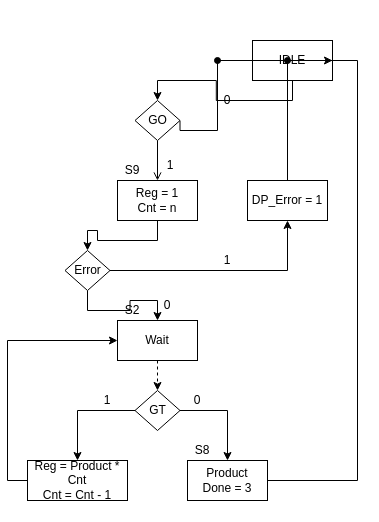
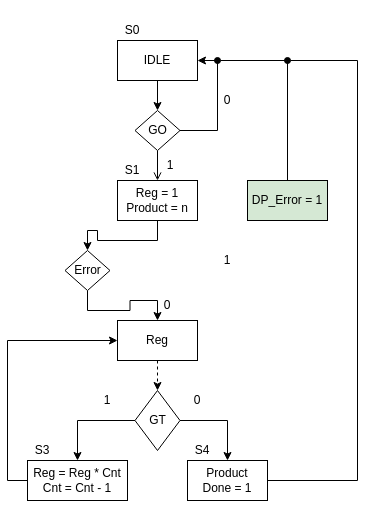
  <mxCell id="0" />
  <mxCell id="1" parent="0" />
  <mxCell id="2" style="edgeStyle=orthogonalEdgeStyle;rounded=0;orthogonalLoop=1;jettySize=auto;html=1;exitX=0.5;exitY=1;exitDx=0;exitDy=0;entryX=0.5;entryY=0;entryDx=0;entryDy=0;" parent="1" source="3" target="6" edge="1"><mxGeometry relative="1" as="geometry" /></mxCell>
- <mxCell id="3" value="IDLE" style="rounded=0;whiteSpace=wrap;html=1;" parent="1" vertex="1"><mxGeometry x="245" y="40" width="80" height="40" as="geometry" /></mxCell>
+ <mxCell id="3" value="IDLE" style="rounded=0;whiteSpace=wrap;html=1;" parent="1" vertex="1"><mxGeometry x="110" y="40" width="80" height="40" as="geometry" /></mxCell>
  <mxCell id="4" style="edgeStyle=orthogonalEdgeStyle;rounded=0;orthogonalLoop=1;jettySize=auto;html=1;exitX=0.5;exitY=1;exitDx=0;exitDy=0;entryX=0.5;entryY=0;entryDx=0;entryDy=0;endArrow=open;" parent="1" source="6" target="9" edge="1"><mxGeometry relative="1" as="geometry" /></mxCell>
  <mxCell id="5" style="edgeStyle=orthogonalEdgeStyle;rounded=0;orthogonalLoop=1;jettySize=auto;html=1;exitX=1;exitY=0.5;exitDx=0;exitDy=0;entryX=1;entryY=0.5;entryDx=0;entryDy=0;" parent="1" source="6" target="3" edge="1"><mxGeometry relative="1" as="geometry"><Array as="points"><mxPoint x="210" y="130" /><mxPoint x="210" y="60" /></Array></mxGeometry></mxCell>
- <mxCell id="6" value="GO" style="rhombus;whiteSpace=wrap;html=1;" parent="1" vertex="1"><mxGeometry x="127.5" y="100" width="45" height="40" as="geometry" /></mxCell>
+ <mxCell id="6" value="GO" style="rhombus;whiteSpace=wrap;html=1;" parent="1" vertex="1"><mxGeometry x="127.5" y="110" width="45" height="40" as="geometry" /></mxCell>
  <mxCell id="7" value="0" style="text;html=1;strokeColor=none;fillColor=none;align=center;verticalAlign=middle;whiteSpace=wrap;rounded=0;" parent="1" vertex="1"><mxGeometry x="210" y="90" width="20" height="20" as="geometry" /></mxCell>
  <mxCell id="8" style="edgeStyle=orthogonalEdgeStyle;rounded=0;orthogonalLoop=1;jettySize=auto;html=1;exitX=0.5;exitY=1;exitDx=0;exitDy=0;entryX=0.5;entryY=0;entryDx=0;entryDy=0;" parent="1" source="9" target="13" edge="1"><mxGeometry relative="1" as="geometry" /></mxCell>
- <mxCell id="9" value="Reg = 1&lt;br&gt;Cnt = n" style="rounded=0;whiteSpace=wrap;html=1;" parent="1" vertex="1"><mxGeometry x="110" y="180" width="80" height="40" as="geometry" /></mxCell>
+ <mxCell id="9" value="Reg = 1&lt;br&gt;Product = n" style="rounded=0;whiteSpace=wrap;html=1;" parent="1" vertex="1"><mxGeometry x="110" y="180" width="80" height="40" as="geometry" /></mxCell>
  <mxCell id="10" value="1" style="text;html=1;strokeColor=none;fillColor=none;align=center;verticalAlign=middle;whiteSpace=wrap;rounded=0;" parent="1" vertex="1"><mxGeometry x="152.5" y="155" width="20" height="20" as="geometry" /></mxCell>
- <mxCell id="11" style="edgeStyle=orthogonalEdgeStyle;rounded=0;orthogonalLoop=1;jettySize=auto;html=1;exitX=1;exitY=0.5;exitDx=0;exitDy=0;entryX=0.5;entryY=1;entryDx=0;entryDy=0;" parent="1" source="13" target="15" edge="1"><mxGeometry relative="1" as="geometry" /></mxCell>
  <mxCell id="12" style="edgeStyle=orthogonalEdgeStyle;rounded=0;orthogonalLoop=1;jettySize=auto;html=1;exitX=0.5;exitY=1;exitDx=0;exitDy=0;entryX=0.5;entryY=0;entryDx=0;entryDy=0;" parent="1" source="13" target="17" edge="1"><mxGeometry relative="1" as="geometry" /></mxCell>
  <mxCell id="13" value="Error" style="rhombus;whiteSpace=wrap;html=1;" parent="1" vertex="1"><mxGeometry x="57.5" y="250" width="45" height="40" as="geometry" /></mxCell>
  <mxCell id="14" style="edgeStyle=orthogonalEdgeStyle;rounded=0;orthogonalLoop=1;jettySize=auto;html=1;exitX=0.5;exitY=0;exitDx=0;exitDy=0;endArrow=oval;endFill=1;" parent="1" source="15" edge="1"><mxGeometry relative="1" as="geometry"><mxPoint x="210" y="60" as="targetPoint" /><Array as="points"><mxPoint x="280" y="60" /></Array></mxGeometry></mxCell>
- <mxCell id="15" value="DP_Error = 1" style="rounded=0;whiteSpace=wrap;html=1;" parent="1" vertex="1"><mxGeometry x="240" y="180" width="80" height="40" as="geometry" /></mxCell>
+ <mxCell id="15" value="DP_Error = 1" style="rounded=0;whiteSpace=wrap;html=1;fillColor=#d5e8d4;" parent="1" vertex="1"><mxGeometry x="240" y="180" width="80" height="40" as="geometry" /></mxCell>
  <mxCell id="16" style="edgeStyle=orthogonalEdgeStyle;rounded=0;orthogonalLoop=1;jettySize=auto;html=1;exitX=0.5;exitY=1;exitDx=0;exitDy=0;entryX=0.5;entryY=0;entryDx=0;entryDy=0;dashed=1;" parent="1" source="17" target="20" edge="1"><mxGeometry relative="1" as="geometry" /></mxCell>
- <mxCell id="17" value="Wait" style="rounded=0;whiteSpace=wrap;html=1;" parent="1" vertex="1"><mxGeometry x="110" y="320" width="80" height="40" as="geometry" /></mxCell>
+ <mxCell id="17" value="Reg" style="rounded=0;whiteSpace=wrap;html=1;" parent="1" vertex="1"><mxGeometry x="110" y="320" width="80" height="40" as="geometry" /></mxCell>
  <mxCell id="18" style="edgeStyle=orthogonalEdgeStyle;rounded=0;orthogonalLoop=1;jettySize=auto;html=1;exitX=1;exitY=0.5;exitDx=0;exitDy=0;entryX=0.5;entryY=0;entryDx=0;entryDy=0;" parent="1" source="20" target="24" edge="1"><mxGeometry relative="1" as="geometry" /></mxCell>
  <mxCell id="19" style="edgeStyle=orthogonalEdgeStyle;rounded=0;orthogonalLoop=1;jettySize=auto;html=1;exitX=0;exitY=0.5;exitDx=0;exitDy=0;entryX=0.5;entryY=0;entryDx=0;entryDy=0;" parent="1" source="20" target="22" edge="1"><mxGeometry relative="1" as="geometry" /></mxCell>
- <mxCell id="20" value="GT" style="rhombus;whiteSpace=wrap;html=1;" parent="1" vertex="1"><mxGeometry x="127.5" y="390" width="45" height="40" as="geometry" /></mxCell>
+ <mxCell id="20" value="GT" style="rhombus;whiteSpace=wrap;html=1;" parent="1" vertex="1"><mxGeometry x="127.5" y="390" width="45" height="60" as="geometry" /></mxCell>
  <mxCell id="21" style="edgeStyle=orthogonalEdgeStyle;rounded=0;orthogonalLoop=1;jettySize=auto;html=1;exitX=0;exitY=0.5;exitDx=0;exitDy=0;entryX=0;entryY=0.5;entryDx=0;entryDy=0;" parent="1" source="22" target="17" edge="1"><mxGeometry relative="1" as="geometry" /></mxCell>
- <mxCell id="22" value="Reg = Product * Cnt&lt;br&gt;Cnt = Cnt - 1" style="rounded=0;whiteSpace=wrap;html=1;" parent="1" vertex="1"><mxGeometry x="20" y="460" width="100" height="40" as="geometry" /></mxCell>
+ <mxCell id="22" value="Reg = Reg * Cnt&lt;br&gt;Cnt = Cnt - 1" style="rounded=0;whiteSpace=wrap;html=1;" parent="1" vertex="1"><mxGeometry x="20" y="460" width="100" height="40" as="geometry" /></mxCell>
  <mxCell id="23" style="edgeStyle=orthogonalEdgeStyle;rounded=0;orthogonalLoop=1;jettySize=auto;html=1;exitX=1;exitY=0.5;exitDx=0;exitDy=0;endArrow=oval;endFill=1;" parent="1" source="24" edge="1"><mxGeometry relative="1" as="geometry"><mxPoint x="280" y="60" as="targetPoint" /><Array as="points"><mxPoint x="350" y="480" /><mxPoint x="350" y="60" /></Array></mxGeometry></mxCell>
- <mxCell id="24" value="Product&lt;br&gt;Done = 3" style="rounded=0;whiteSpace=wrap;html=1;" parent="1" vertex="1"><mxGeometry x="180" y="460" width="80" height="40" as="geometry" /></mxCell>
+ <mxCell id="24" value="Product&lt;br&gt;Done = 1" style="rounded=0;whiteSpace=wrap;html=1;" parent="1" vertex="1"><mxGeometry x="180" y="460" width="80" height="40" as="geometry" /></mxCell>
  <mxCell id="25" value="1" style="text;html=1;strokeColor=none;fillColor=none;align=center;verticalAlign=middle;whiteSpace=wrap;rounded=0;" parent="1" vertex="1"><mxGeometry x="210" y="250" width="20" height="20" as="geometry" /></mxCell>
  <mxCell id="26" value="1" style="text;html=1;strokeColor=none;fillColor=none;align=center;verticalAlign=middle;whiteSpace=wrap;rounded=0;" parent="1" vertex="1"><mxGeometry x="90" y="390" width="20" height="20" as="geometry" /></mxCell>
  <mxCell id="27" value="0" style="text;html=1;strokeColor=none;fillColor=none;align=center;verticalAlign=middle;whiteSpace=wrap;rounded=0;" parent="1" vertex="1"><mxGeometry x="150" y="295" width="20" height="20" as="geometry" /></mxCell>
  <mxCell id="28" value="0" style="text;html=1;strokeColor=none;fillColor=none;align=center;verticalAlign=middle;whiteSpace=wrap;rounded=0;" parent="1" vertex="1"><mxGeometry x="180" y="390" width="20" height="20" as="geometry" /></mxCell>
- <mxCell id="30" value="S9" style="text;html=1;strokeColor=none;fillColor=none;align=center;verticalAlign=middle;whiteSpace=wrap;rounded=0;" parent="1" vertex="1"><mxGeometry x="110" y="160" width="30" height="20" as="geometry" /></mxCell>
- <mxCell id="31" value="S2" style="text;html=1;strokeColor=none;fillColor=none;align=center;verticalAlign=middle;whiteSpace=wrap;rounded=0;" parent="1" vertex="1"><mxGeometry x="110" y="300" width="30" height="20" as="geometry" /></mxCell>
- <mxCell id="32" value="S8" style="text;html=1;strokeColor=none;fillColor=none;align=center;verticalAlign=middle;whiteSpace=wrap;rounded=0;" parent="1" vertex="1"><mxGeometry x="180" y="440" width="30" height="20" as="geometry" /></mxCell>
+ <mxCell id="29" value="S0" style="text;html=1;strokeColor=none;fillColor=none;align=center;verticalAlign=middle;whiteSpace=wrap;rounded=0;" parent="1" vertex="1"><mxGeometry x="110" y="20" width="30" height="20" as="geometry" /></mxCell>
+ <mxCell id="30" value="S1" style="text;html=1;strokeColor=none;fillColor=none;align=center;verticalAlign=middle;whiteSpace=wrap;rounded=0;" parent="1" vertex="1"><mxGeometry x="110" y="160" width="30" height="20" as="geometry" /></mxCell>
+ <mxCell id="32" value="S4" style="text;html=1;strokeColor=none;fillColor=none;align=center;verticalAlign=middle;whiteSpace=wrap;rounded=0;" parent="1" vertex="1"><mxGeometry x="180" y="440" width="30" height="20" as="geometry" /></mxCell>
+ <mxCell id="33" value="S3" style="text;html=1;strokeColor=none;fillColor=none;align=center;verticalAlign=middle;whiteSpace=wrap;rounded=0;" parent="1" vertex="1"><mxGeometry x="20" y="440" width="30" height="20" as="geometry" /></mxCell>
